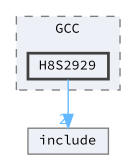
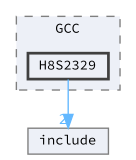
  digraph {
    compound=true
    fontname="Source Code Pro"
    node [fillcolor="#edf0f7" fontname="Source Code Pro" fontsize=10 shape=box]
-   n1 [color=grey25 height=0.2 label=H8S2929 style="filled,bold" width=0.4]
+   n1 [color=grey25 height=0.2 label=H8S2329 style="filled,bold" width=0.4]
    n2 [color=grey50 height=0.2 label=include style=filled width=0.4]
    subgraph cluster_1 {
      bgcolor="#edf0f7"
      fontsize=10
      label=GCC
      pencolor=grey50
      style="filled,dashed"
      n1
    }
    n1 -> n2 [color=steelblue1 fontcolor=steelblue1 fontname="Source Code Pro" fontsize=10 headlabel=2 labeldistance=1.5 labelfontname=Helvetica labelfontsize=10]
  }
